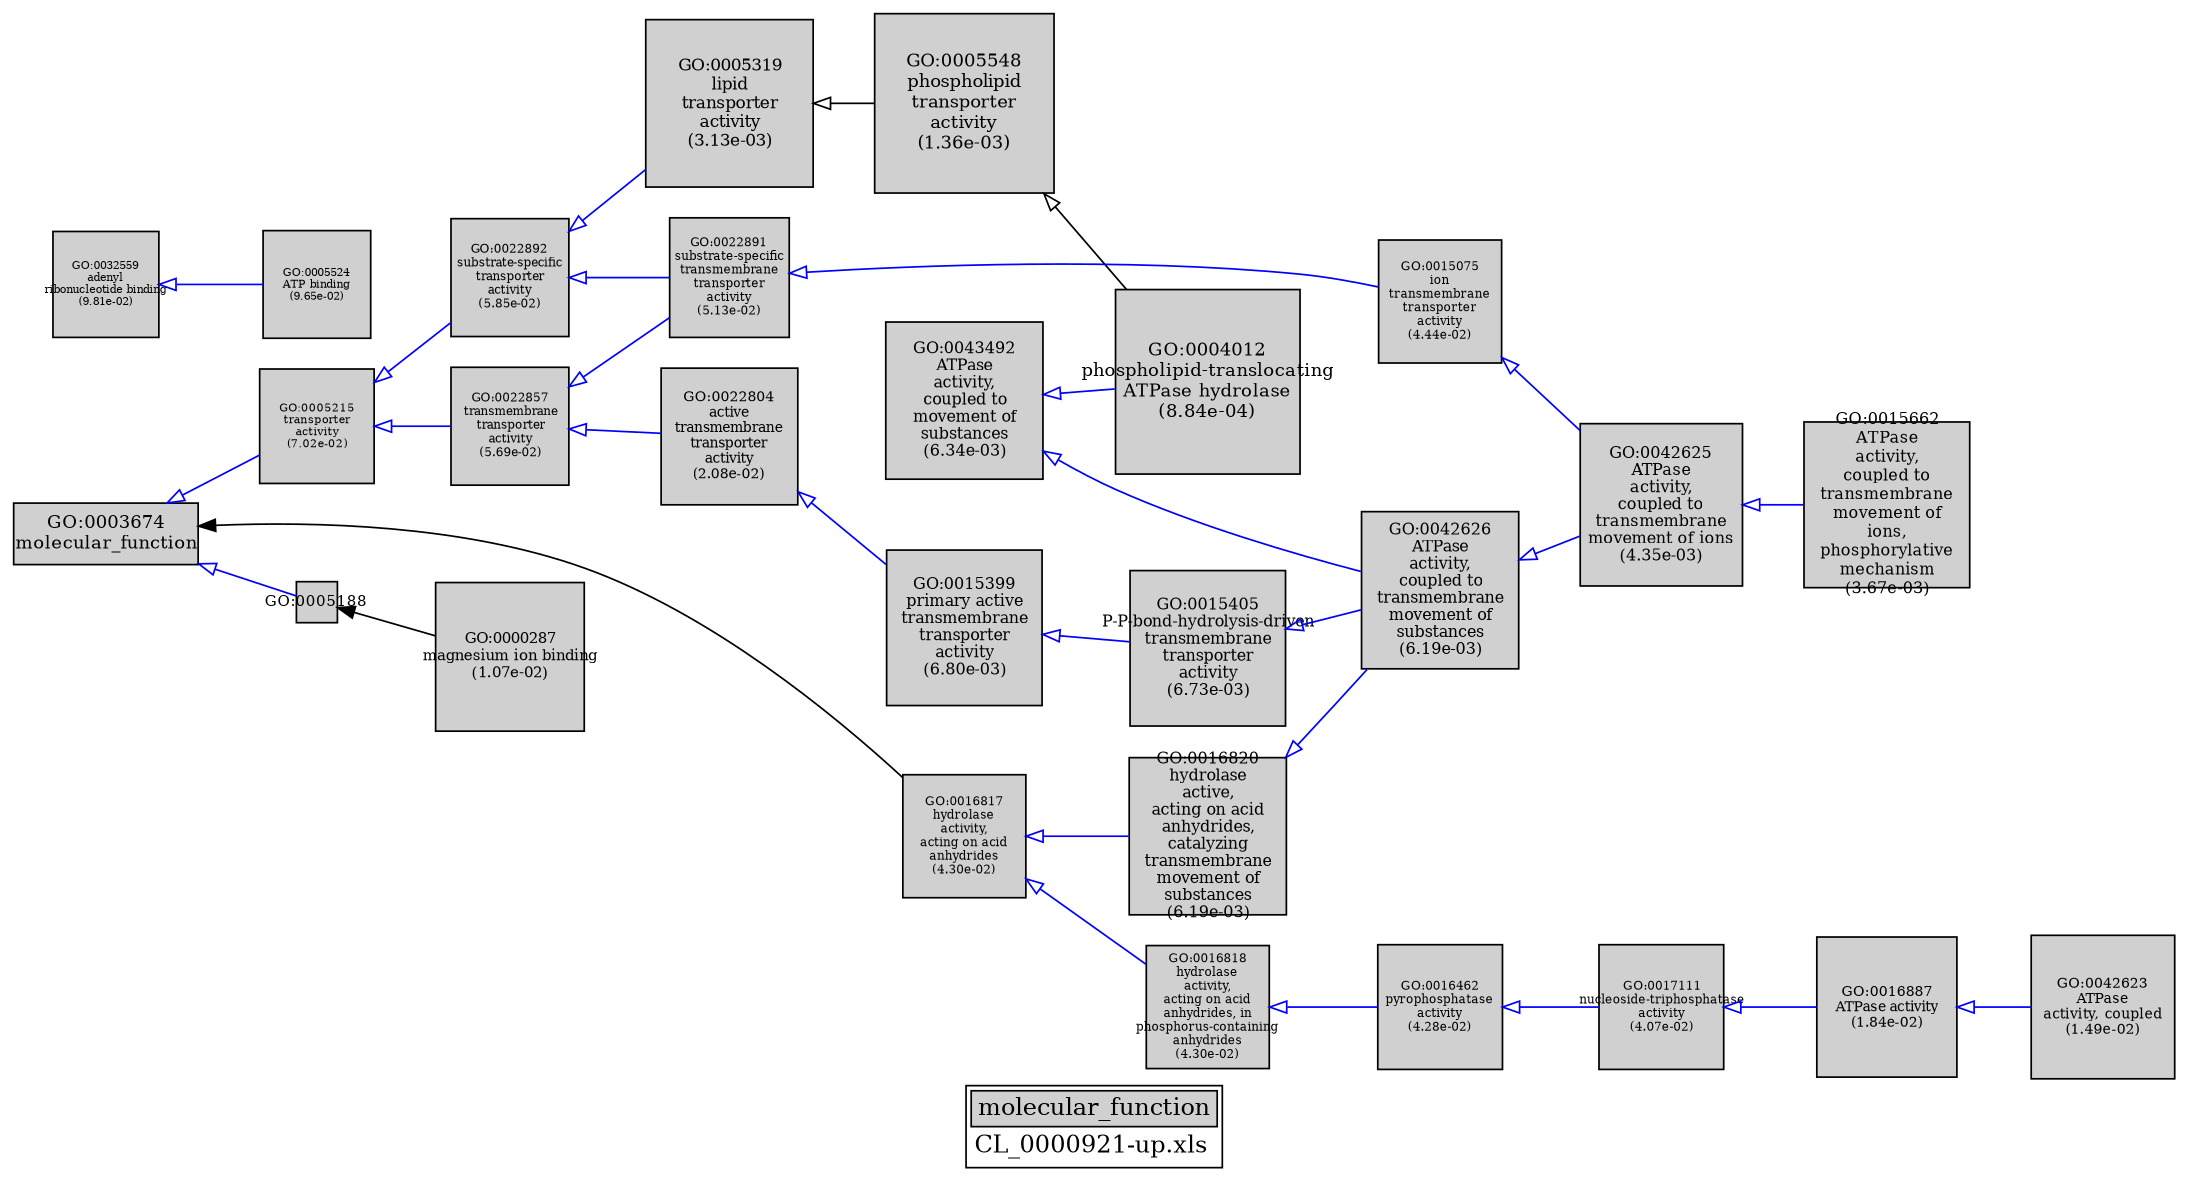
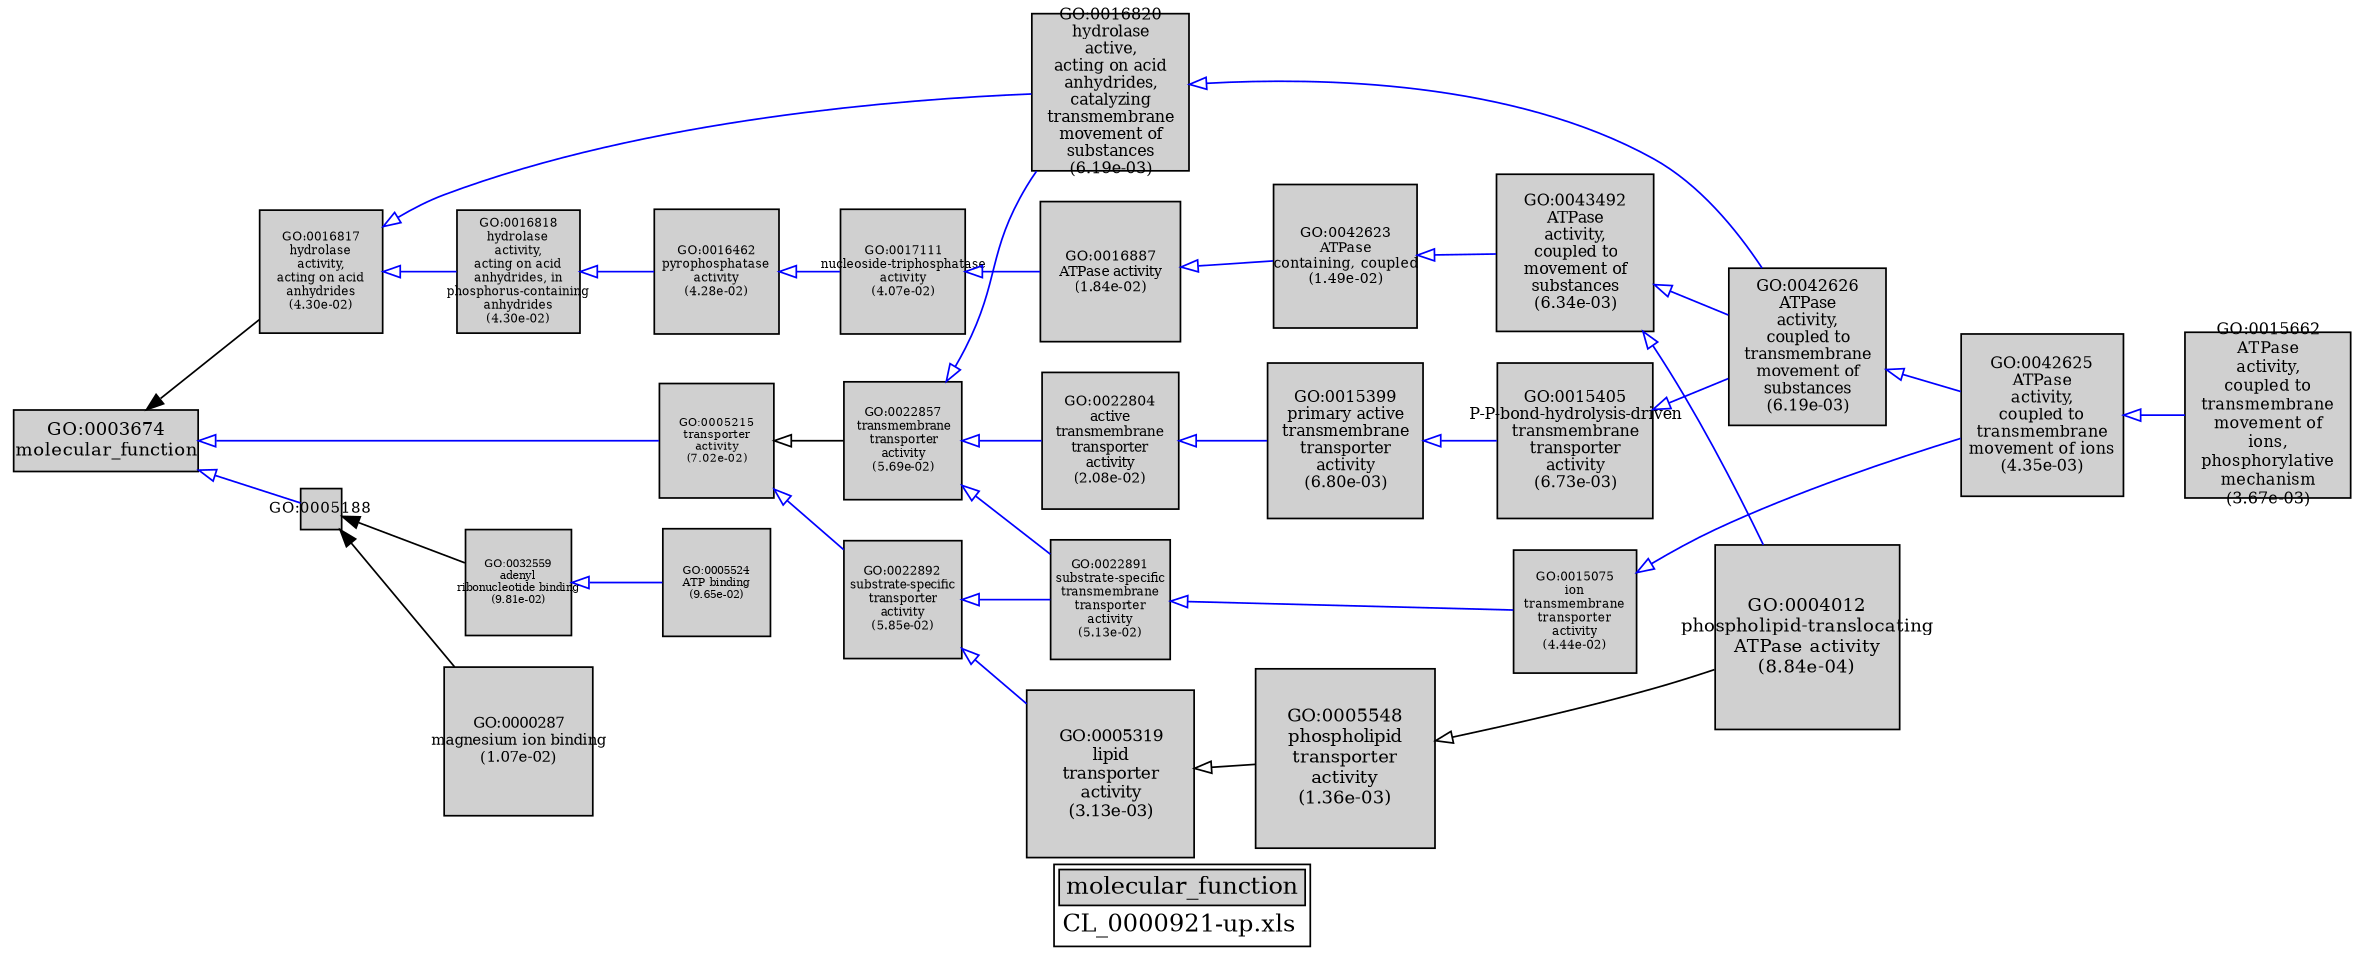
  digraph {
    bgcolor="#FFFFFF"
    fontname="DejaVu Serif"
    label=<<TABLE COLOR="black" BGCOLOR="white"><TR><TD COLSPAN="2" BGCOLOR="#D0D0D0"><FONT COLOR="black">molecular_function</FONT></TD></TR><TR><TD BORDER="0">CL_0000921-up.xls</TD></TR></TABLE>>
    rankdir=LR
    node [color=black fillcolor="#D0D0D0" fixedsize=true fontcolor=black fontname="DejaVu Serif" fontsize=10.8 shape=box style=filled]
    edge [arrowtail=empty color=blue dir=back fontname="DejaVu Serif" weight=5.0]
    n1 [label=<<TABLE BORDER="0"><TR><TD>GO:0003674<BR/>molecular_function</TD></TR></TABLE>> width=1.5]
    n2 [fontsize=9.17306548186 height=1.27403687248 label=<<TABLE BORDER="0"><TR><TD>GO:0043492<BR/>ATPase<BR/>activity,<BR/>coupled to<BR/>movement of<BR/>substances<BR/>(6.34e-03)</TD></TR></TABLE>> width=1.27403687248]
    n3 [fontsize=7.20823339808 height=1.00114352751 label=<<TABLE BORDER="0"><TR><TD>GO:0015075<BR/>ion<BR/>transmembrane<BR/>transporter<BR/>activity<BR/>(4.44e-02)</TD></TR></TABLE>> width=1.00114352751]
    n4 [fontsize=8.15367970863 height=1.13245551509 label=<<TABLE BORDER="0"><TR><TD>GO:0016887<BR/>ATPase activity<BR/>(1.84e-02)</TD></TR></TABLE>> width=1.13245551509]
-   n5 [fontsize=8.36665232031 height=1.16203504449 label=<<TABLE BORDER="0"><TR><TD>GO:0042623<BR/>ATPase<BR/>activity, coupled<BR/>(1.49e-02)</TD></TR></TABLE>> width=1.16203504449]
+   n5 [fontsize=8.36665232031 height=1.16203504449 label=<<TABLE BORDER="0"><TR><TD>GO:0042623<BR/>ATPase<BR/>containing, coupled<BR/>(1.49e-02)</TD></TR></TABLE>> width=1.16203504449]
    n6 [fontsize=9.50351993533 height=1.31993332435 label=<<TABLE BORDER="0"><TR><TD>GO:0042625<BR/>ATPase<BR/>activity,<BR/>coupled to<BR/>transmembrane<BR/>movement of ions<BR/>(4.35e-03)</TD></TR></TABLE>> width=1.31993332435]
    n7 [fontsize=8.02972795362 height=1.11523999356 label=<<TABLE BORDER="0"><TR><TD>GO:0022804<BR/>active<BR/>transmembrane<BR/>transporter<BR/>activity<BR/>(2.08e-02)</TD></TR></TABLE>> width=1.11523999356]
    n8 [fontsize=6.9180156507 height=0.960835507041 label=<<TABLE BORDER="0"><TR><TD>GO:0022857<BR/>transmembrane<BR/>transporter<BR/>activity<BR/>(5.69e-02)</TD></TR></TABLE>> width=0.960835507041]
    n9 [fontsize=9.65001028144 height=1.34027920576 label=<<TABLE BORDER="0"><TR><TD>GO:0015662<BR/>ATPase<BR/>activity,<BR/>coupled to<BR/>transmembrane<BR/>movement of<BR/>ions,<BR/>phosphorylative<BR/>mechanism<BR/>(3.67e-03)</TD></TR></TABLE>> width=1.34027920576]
    n10 [fontsize=6.66215462644 height=0.925299253672 label=<<TABLE BORDER="0"><TR><TD>GO:0005215<BR/>transporter<BR/>activity<BR/>(7.02e-02)</TD></TR></TABLE>> width=0.925299253672]
    n11 [fontsize=6.88418962987 height=0.956137448593 label=<<TABLE BORDER="0"><TR><TD>GO:0022892<BR/>substrate-specific<BR/>transporter<BR/>activity<BR/>(5.85e-02)</TD></TR></TABLE>> width=0.956137448593]
    n12 [fontsize=9.19261424056 height=1.27675197786 label=<<TABLE BORDER="0"><TR><TD>GO:0042626<BR/>ATPase<BR/>activity,<BR/>coupled to<BR/>transmembrane<BR/>movement of<BR/>substances<BR/>(6.19e-03)</TD></TR></TABLE>> width=1.27675197786]
    n13 [fontsize=7.24558156226 height=1.00633077254 label=<<TABLE BORDER="0"><TR><TD>GO:0016818<BR/>hydrolase<BR/>activity,<BR/>acting on acid<BR/>anhydrides, in<BR/>phosphorus-containing<BR/>anhydrides<BR/>(4.30e-02)</TD></TR></TABLE>> width=1.00633077254]
-   n14 [height=1.5 label=<<TABLE BORDER="0"><TR><TD>GO:0004012<BR/>phospholipid-translocating<BR/>ATPase hydrolase<BR/>(8.84e-04)</TD></TR></TABLE>> width=1.5]
+   n14 [height=1.5 label=<<TABLE BORDER="0"><TR><TD>GO:0004012<BR/>phospholipid-translocating<BR/>ATPase activity<BR/>(8.84e-04)</TD></TR></TABLE>> width=1.5]
    n15 [fontsize=10.4654579986 height=1.45353583314 label=<<TABLE BORDER="0"><TR><TD>GO:0005548<BR/>phospholipid<BR/>transporter<BR/>activity<BR/>(1.36e-03)</TD></TR></TABLE>> width=1.45353583314]
    n16 [fontsize=8.68892074072 height=1.20679454732 label=<<TABLE BORDER="0"><TR><TD>GO:0000287<BR/>magnesium ion binding<BR/>(1.07e-02)</TD></TR></TABLE>> width=1.20679454732]
    n17 [fontsize=7.04156117716 height=0.977994607939 label=<<TABLE BORDER="0"><TR><TD>GO:0022891<BR/>substrate-specific<BR/>transmembrane<BR/>transporter<BR/>activity<BR/>(5.13e-02)</TD></TR></TABLE>> width=0.977994607939]
    n18 [fontsize=7.24377955206 height=1.00608049334 label=<<TABLE BORDER="0"><TR><TD>GO:0016817<BR/>hydrolase<BR/>activity,<BR/>acting on acid<BR/>anhydrides<BR/>(4.30e-02)</TD></TR></TABLE>> width=1.00608049334]
    n19 [fontsize=9.11661309678 height=1.26619626344 label=<<TABLE BORDER="0"><TR><TD>GO:0015405<BR/>P-P-bond-hydrolysis-driven<BR/>transmembrane<BR/>transporter<BR/>activity<BR/>(6.73e-03)</TD></TR></TABLE>> width=1.26619626344]
    n20 [fontsize=9.19261424056 height=1.27675197786 label=<<TABLE BORDER="0"><TR><TD>GO:0016820<BR/>hydrolase<BR/>active,<BR/>acting on acid<BR/>anhydrides,<BR/>catalyzing<BR/>transmembrane<BR/>movement of<BR/>substances<BR/>(6.19e-03)</TD></TR></TABLE>> width=1.27675197786]
    n21 [fontsize=7.25100204839 height=1.00708361783 label=<<TABLE BORDER="0"><TR><TD>GO:0016462<BR/>pyrophosphatase<BR/>activity<BR/>(4.28e-02)</TD></TR></TABLE>> width=1.00708361783]
    n22 [fontsize=9.10750555945 height=1.2649313277 label=<<TABLE BORDER="0"><TR><TD>GO:0015399<BR/>primary active<BR/>transmembrane<BR/>transporter<BR/>activity<BR/>(6.80e-03)</TD></TR></TABLE>> width=1.2649313277]
    n23 [fontsize=7.30644177776 height=1.01478358024 label=<<TABLE BORDER="0"><TR><TD>GO:0017111<BR/>nucleoside-triphosphatase<BR/>activity<BR/>(4.07e-02)</TD></TR></TABLE>> width=1.01478358024]
    n24 [fontsize=9.78624985439 height=1.35920136867 label=<<TABLE BORDER="0"><TR><TD>GO:0005319<BR/>lipid<BR/>transporter<BR/>activity<BR/>(3.13e-03)</TD></TR></TABLE>> width=1.35920136867]
    n25 [fontsize=6.2562909785 height=0.868929302569 label=<<TABLE BORDER="0"><TR><TD>GO:0005524<BR/>ATP binding<BR/>(9.65e-02)</TD></TR></TABLE>> width=0.868929302569]
    n26 [fontsize=6.23411554419 height=0.865849381138 label=<<TABLE BORDER="0"><TR><TD>GO:0032559<BR/>adenyl<BR/>ribonucleotide binding<BR/>(9.81e-02)</TD></TR></TABLE>> width=0.865849381138]
    n27 [fontsize=9 height=0.333288489923 label="GO:0005188" width=0.333288489923]
    subgraph sub_1 {
      n1
      n2
      n3
      n4
      n5
      n6
      n7
      n8
      n9
      n10
      n11
      n12
      n13
      n14
      n15
      n16
      n17
      n18
      n19
      n20
      n21
      n22
      n23
      n24
      n25
      n26
      n27
    }
    subgraph sub_2 {
      n16
      subgraph sub_3 {
        subgraph sub_4 {
        }
        subgraph sub_5 {
        }
      }
      subgraph sub_6 {
      }
      subgraph sub_7 {
        n1
        n2
        n3
        n4
        n5
        n6
        n7
        n8
        n9
        n10
        n11
        n12
        n13
        n14
        n15
        n17
        n18
        n19
        n20
        n21
        n22
        n23
        n24
        n25
        n26
        n27
      }
    }
    n1 -> n10
    n1 -> n18 [weight=1 arrowtail="" color=""]
    n1 -> n27
    n2 -> n12
    n2 -> n14
    n3 -> n6
    n4 -> n5
+   n5 -> n2
    n6 -> n9
    n7 -> n22
    n8 -> n7
    n8 -> n17
-   n10 -> n8
+   n8 -> n20
+   n10 -> n8 [color=black]
    n10 -> n11
    n11 -> n17
    n11 -> n24
    n12 -> n6
    n13 -> n21
    n15 -> n14 [color=black]
    n17 -> n3
    n18 -> n13
    n18 -> n20
    n19 -> n12
    n20 -> n12
    n21 -> n23
    n22 -> n19
    n23 -> n4
    n24 -> n15 [color=black]
    n26 -> n25
    n27 -> n16 [weight=1 arrowtail="" color=""]
+   n27 -> n26 [weight=1 arrowtail="" color=""]
  }
